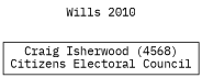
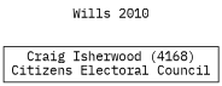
  digraph {
    label="Wills 2010"
    labelloc=t
    mclimit=10
    rankdir=LR
    fontname="IBM Plex Mono"
-   n1 [label="Craig Isherwood (4568)\nCitizens Electoral Council" shape=box fontname="IBM Plex Mono"]
+   n1 [label="Craig Isherwood (4168)\nCitizens Electoral Council" shape=box fontname="IBM Plex Mono"]
  }
